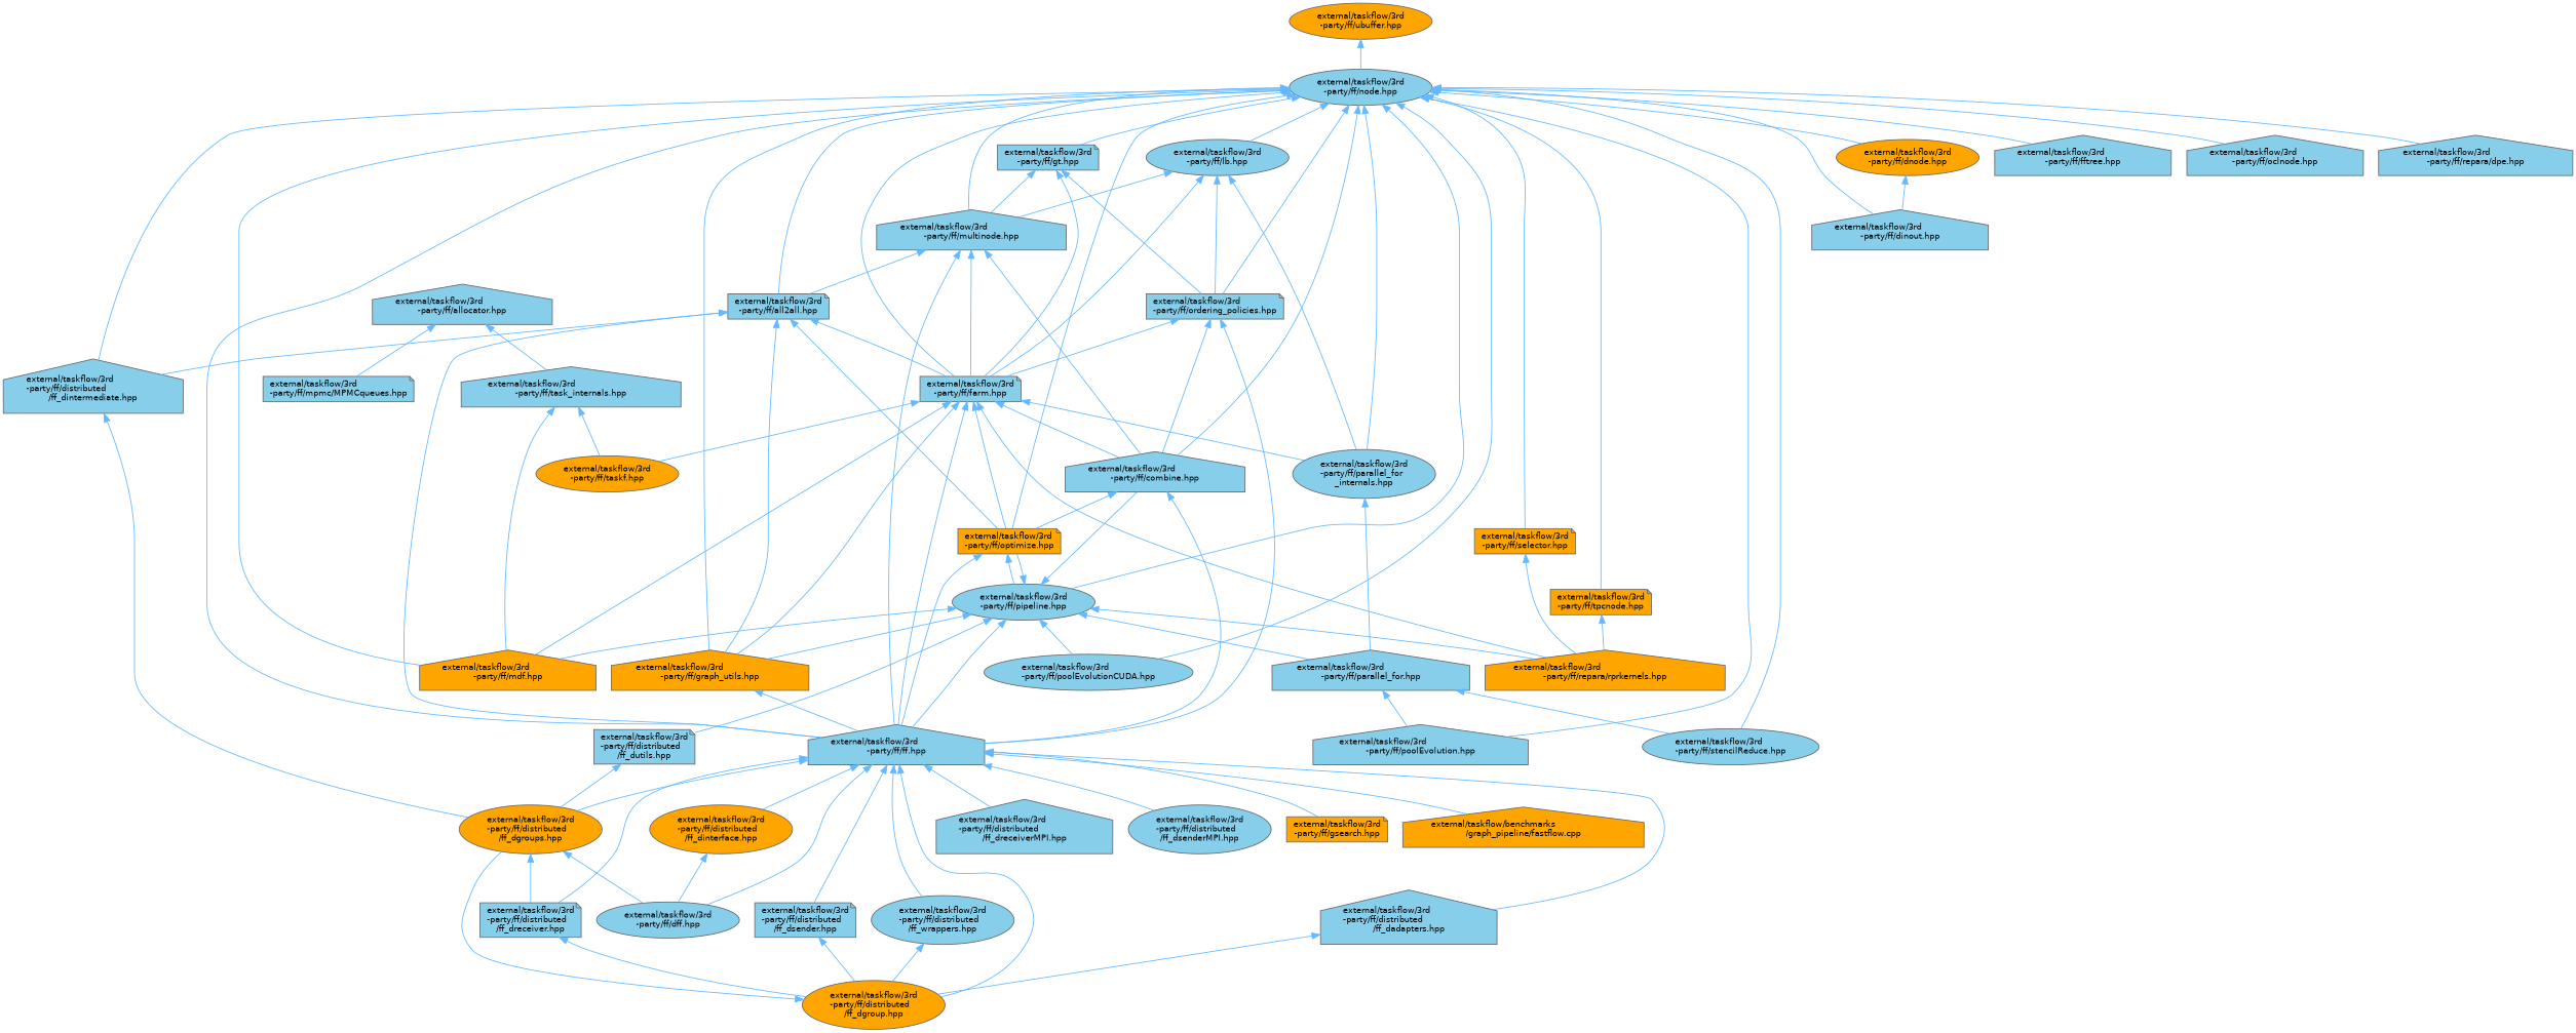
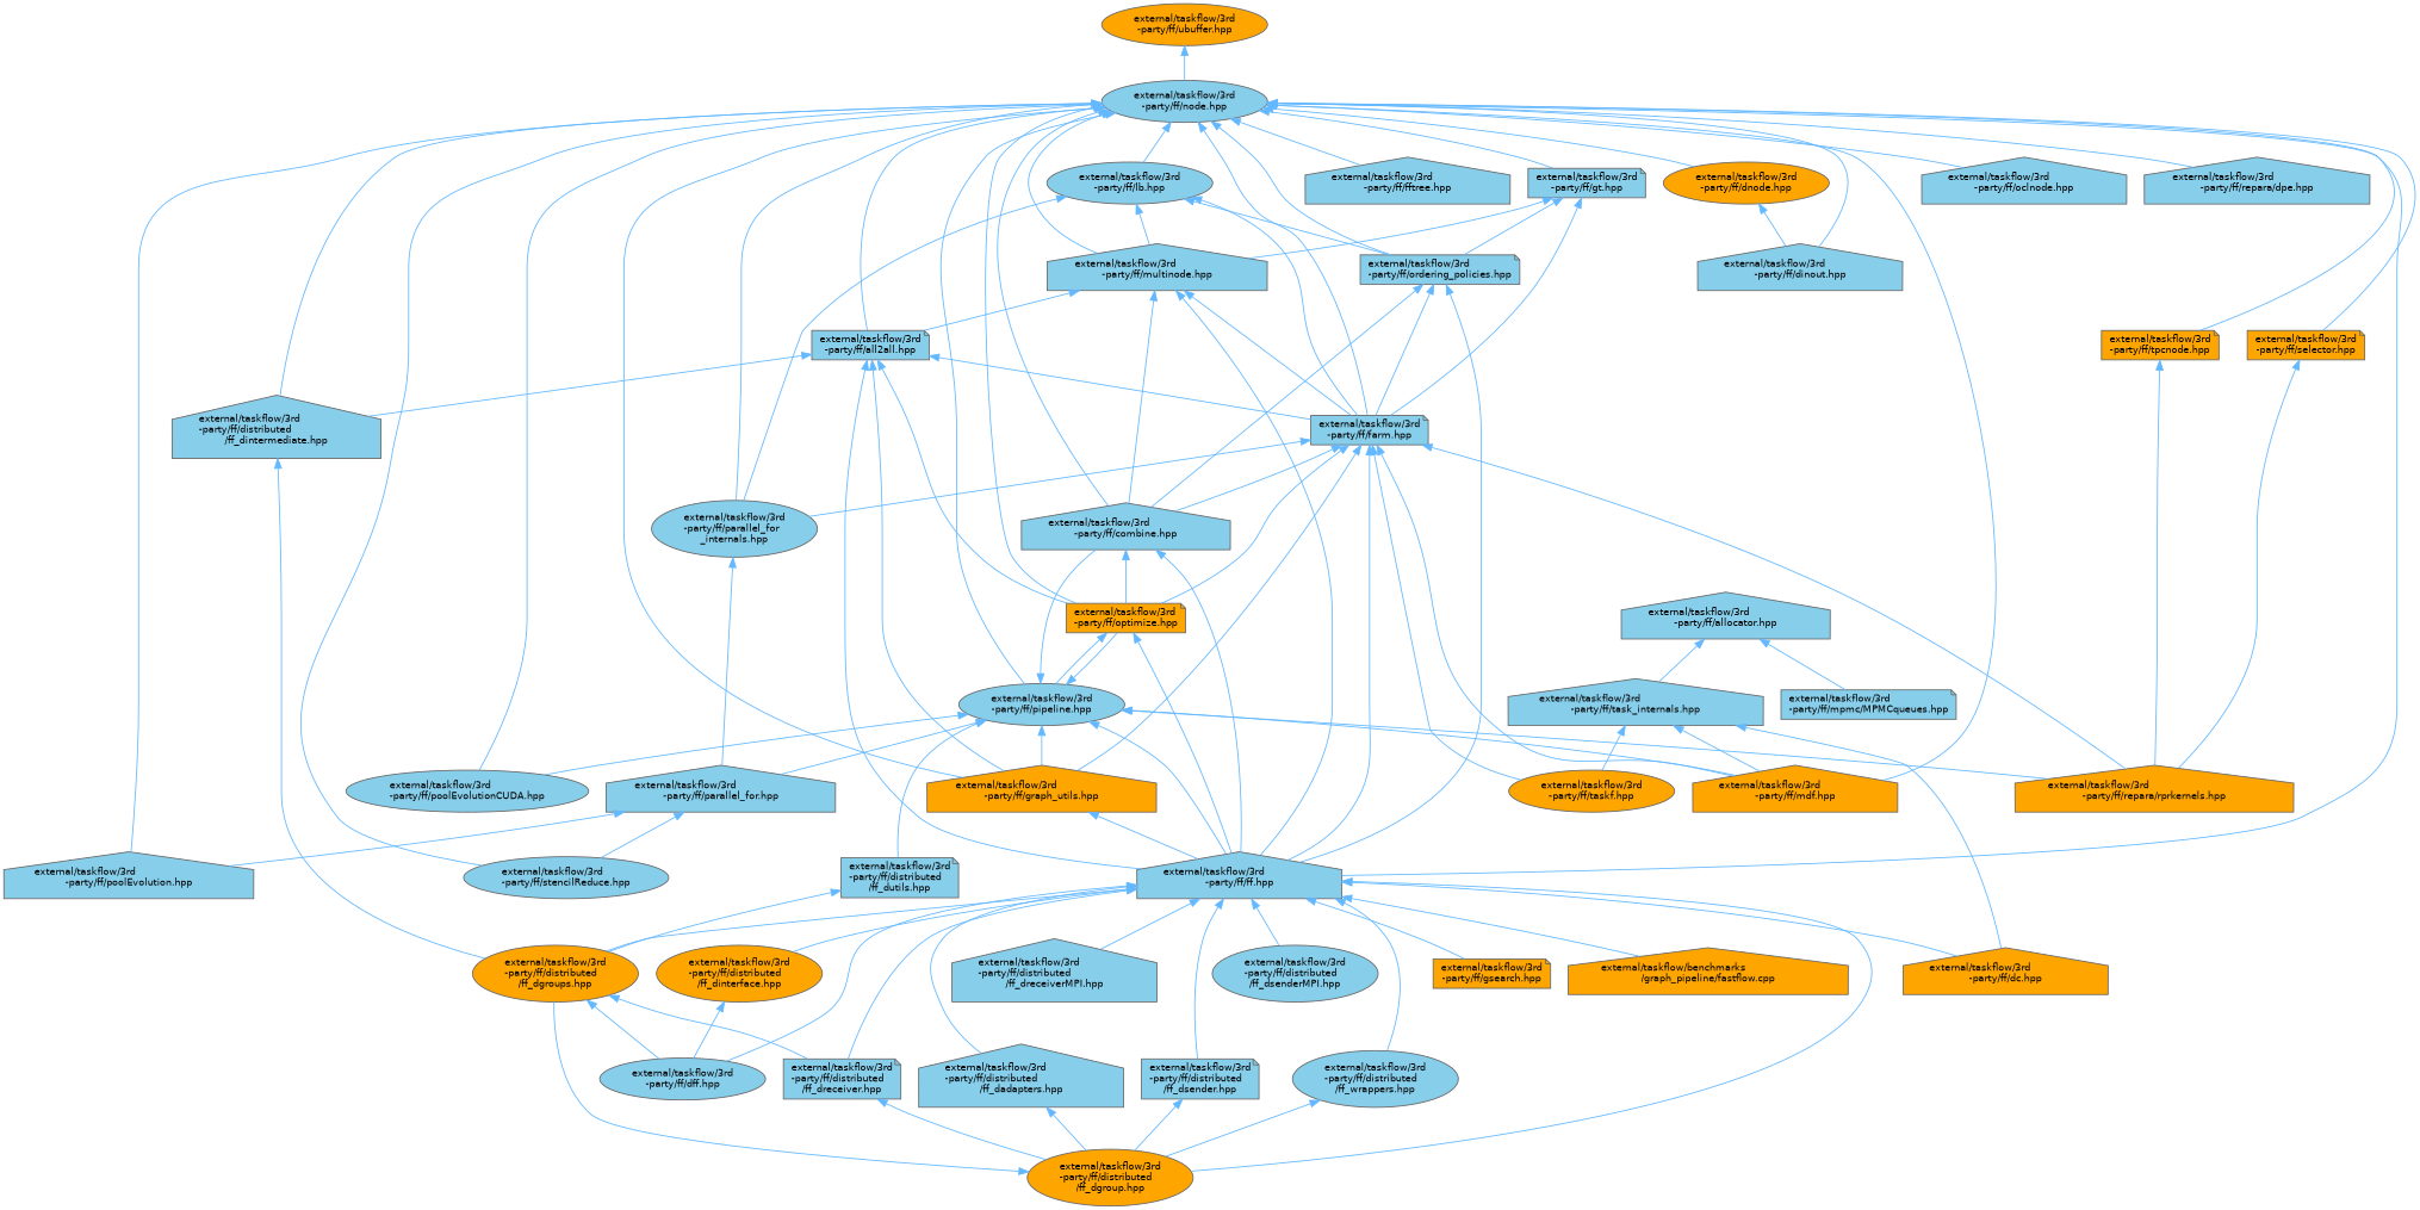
  digraph {
    node [color=grey40 fillcolor=skyblue fontname=Helvetica fontsize=10 shape=house style=filled]
    edge [color=steelblue1 dir=back fontname=Helvetica fontsize=10 labelfontname=Helvetica labelfontsize=10 style=solid]
    n1 [color=gray40 fillcolor=orange fontcolor=black height=0.2 label="external/taskflow/3rd\l-party/ff/ubuffer.hpp" shape=ellipse width=0.4]
    n2 [height=0.2 label="external/taskflow/3rd\l-party/ff/node.hpp" shape=ellipse width=0.4]
    n3 [height=0.2 label="external/taskflow/3rd\l-party/ff/allocator.hpp" width=0.4]
    n4 [height=0.2 label="external/taskflow/3rd\l-party/ff/mpmc/MPMCqueues.hpp" shape=note width=0.4]
    n5 [height=0.2 label="external/taskflow/3rd\l-party/ff/task_internals.hpp" width=0.4]
    n6 [fillcolor=orange height=0.2 label="external/taskflow/3rd\l-party/ff/mdf.hpp" width=0.4]
    n7 [height=0.2 label="external/taskflow/3rd\l-party/ff/all2all.hpp" shape=note width=0.4]
    n8 [height=0.2 label="external/taskflow/3rd\l-party/ff/distributed\l/ff_dintermediate.hpp" width=0.4]
    n9 [height=0.2 label="external/taskflow/3rd\l-party/ff/farm.hpp" shape=note width=0.4]
    n10 [height=0.2 label="external/taskflow/3rd\l-party/ff/combine.hpp" width=0.4]
    n11 [height=0.2 label="external/taskflow/3rd\l-party/ff/ff.hpp" width=0.4]
    n12 [fillcolor=orange height=0.2 label="external/taskflow/3rd\l-party/ff/optimize.hpp" shape=note width=0.4]
    n13 [height=0.2 label="external/taskflow/3rd\l-party/ff/pipeline.hpp" shape=ellipse width=0.4]
    n14 [fillcolor=orange height=0.2 label="external/taskflow/3rd\l-party/ff/graph_utils.hpp" width=0.4]
    n15 [height=0.2 label="external/taskflow/3rd\l-party/ff/poolEvolution.hpp" width=0.4]
    n16 [height=0.2 label="external/taskflow/3rd\l-party/ff/stencilReduce.hpp" shape=ellipse width=0.4]
    n17 [height=0.2 label="external/taskflow/3rd\l-party/ff/poolEvolutionCUDA.hpp" shape=ellipse width=0.4]
    n18 [height=0.2 label="external/taskflow/3rd\l-party/ff/parallel_for\l_internals.hpp" shape=ellipse width=0.4]
    n19 [fillcolor=orange height=0.2 label="external/taskflow/3rd\l-party/ff/dnode.hpp" shape=ellipse width=0.4]
    n20 [height=0.2 label="external/taskflow/3rd\l-party/ff/fftree.hpp" width=0.4]
    n21 [height=0.2 label="external/taskflow/3rd\l-party/ff/gt.hpp" shape=note width=0.4]
    n22 [height=0.2 label="external/taskflow/3rd\l-party/ff/multinode.hpp" width=0.4]
    n23 [height=0.2 label="external/taskflow/3rd\l-party/ff/ordering_policies.hpp" shape=note width=0.4]
    n24 [height=0.2 label="external/taskflow/3rd\l-party/ff/lb.hpp" shape=ellipse width=0.4]
    n25 [height=0.2 label="external/taskflow/3rd\l-party/ff/oclnode.hpp" width=0.4]
    n26 [height=0.2 label="external/taskflow/3rd\l-party/ff/repara/dpe.hpp" width=0.4]
    n27 [fillcolor=orange height=0.2 label="external/taskflow/3rd\l-party/ff/selector.hpp" shape=note width=0.4]
    n28 [fillcolor=orange height=0.2 label="external/taskflow/3rd\l-party/ff/tpcnode.hpp" shape=note width=0.4]
    n29 [height=0.2 label="external/taskflow/3rd\l-party/ff/dinout.hpp" width=0.4]
+   n30 [fillcolor=orange height=0.2 label="external/taskflow/3rd\l-party/ff/dc.hpp" width=0.4]
    n31 [fillcolor=orange height=0.2 label="external/taskflow/3rd\l-party/ff/taskf.hpp" shape=ellipse width=0.4]
    n32 [fillcolor=orange height=0.2 label="external/taskflow/3rd\l-party/ff/distributed\l/ff_dgroups.hpp" shape=ellipse width=0.4]
    n33 [fillcolor=orange height=0.2 label="external/taskflow/3rd\l-party/ff/repara/rprkernels.hpp" width=0.4]
    n34 [height=0.2 label="external/taskflow/3rd\l-party/ff/dff.hpp" shape=ellipse width=0.4]
    n35 [height=0.2 label="external/taskflow/3rd\l-party/ff/distributed\l/ff_dreceiver.hpp" shape=note width=0.4]
    n36 [fillcolor=orange height=0.2 label="external/taskflow/3rd\l-party/ff/distributed\l/ff_dgroup.hpp" shape=ellipse width=0.4]
    n37 [height=0.2 label="external/taskflow/3rd\l-party/ff/distributed\l/ff_dadapters.hpp" width=0.4]
    n38 [fillcolor=orange height=0.2 label="external/taskflow/3rd\l-party/ff/distributed\l/ff_dinterface.hpp" shape=ellipse width=0.4]
    n39 [height=0.2 label="external/taskflow/3rd\l-party/ff/distributed\l/ff_dreceiverMPI.hpp" width=0.4]
    n40 [height=0.2 label="external/taskflow/3rd\l-party/ff/distributed\l/ff_dsender.hpp" shape=note width=0.4]
    n41 [height=0.2 label="external/taskflow/3rd\l-party/ff/distributed\l/ff_dsenderMPI.hpp" shape=ellipse width=0.4]
    n42 [height=0.2 label="external/taskflow/3rd\l-party/ff/distributed\l/ff_wrappers.hpp" shape=ellipse width=0.4]
    n43 [fillcolor=orange height=0.2 label="external/taskflow/3rd\l-party/ff/gsearch.hpp" shape=note width=0.4]
    n44 [fillcolor=orange height=0.2 label="external/taskflow/benchmarks\l/graph_pipeline/fastflow.cpp" width=0.4]
    n45 [height=0.2 label="external/taskflow/3rd\l-party/ff/distributed\l/ff_dutils.hpp" shape=note width=0.4]
    n46 [height=0.2 label="external/taskflow/3rd\l-party/ff/parallel_for.hpp" width=0.4]
    n1 -> n2
    n2 -> n6
    n2 -> n7
    n2 -> n8
    n2 -> n9
    n2 -> n10
    n2 -> n11
    n2 -> n12
    n2 -> n13
    n2 -> n14
    n2 -> n15
    n2 -> n16
    n2 -> n17
    n2 -> n18
    n2 -> n19
    n2 -> n20
    n2 -> n21
    n2 -> n22
    n2 -> n23
    n2 -> n24
    n2 -> n25
    n2 -> n26
    n2 -> n27
    n2 -> n28
    n2 -> n29
    n3 -> n4
    n3 -> n5
    n5 -> n6
+   n5 -> n30
    n5 -> n31
    n7 -> n8
    n7 -> n9
    n7 -> n11
    n7 -> n12
    n7 -> n14
    n8 -> n32
    n9 -> n6
    n9 -> n10
    n9 -> n11
    n9 -> n12
    n9 -> n14
    n9 -> n18
    n9 -> n31
    n9 -> n33
    n10 -> n11
    n10 -> n12
+   n11 -> n30
    n11 -> n32
    n11 -> n34
    n11 -> n35
    n11 -> n36
    n11 -> n37
    n11 -> n38
    n11 -> n39
    n11 -> n40
    n11 -> n41
    n11 -> n42
    n11 -> n43
    n11 -> n44
    n12 -> n11
    n12 -> n13
    n13 -> n6
    n13 -> n10
    n13 -> n11
    n13 -> n12
    n13 -> n14
    n13 -> n17
    n13 -> n33
    n13 -> n45
    n13 -> n46
    n14 -> n11
    n18 -> n46
    n19 -> n29
    n21 -> n9
    n21 -> n22
    n21 -> n23
    n22 -> n7
    n22 -> n9
    n22 -> n10
    n22 -> n11
    n23 -> n9
    n23 -> n10
    n23 -> n11
    n24 -> n9
    n24 -> n18
    n24 -> n22
    n24 -> n23
    n27 -> n33
    n28 -> n33
    n32 -> n34
    n32 -> n35
    n35 -> n36
    n36 -> n32
    n37 -> n36
    n38 -> n34
    n40 -> n36
    n42 -> n36
    n45 -> n32
    n46 -> n15
    n46 -> n16
  }
